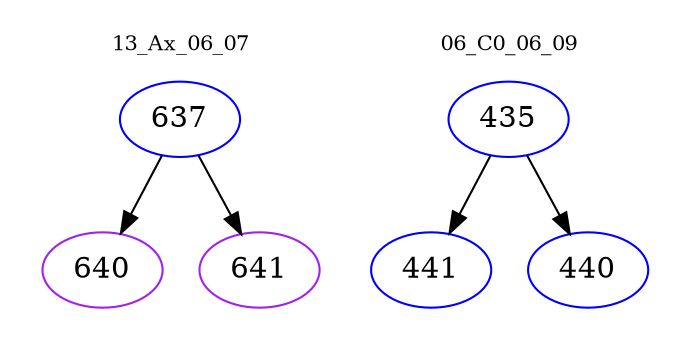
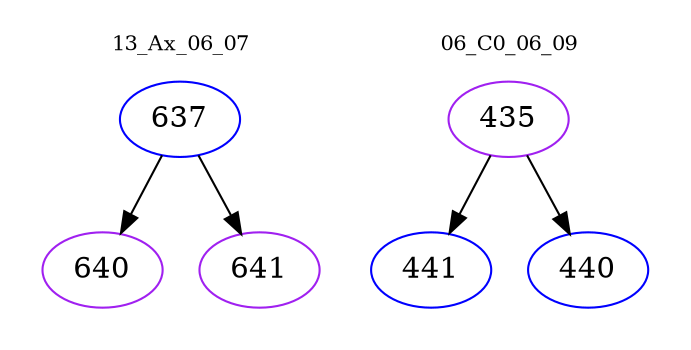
  digraph {
    node [color=blue]
    edge [color=black]
    n1 [label=637]
    n2 [color=purple label=640]
    n3 [color=purple label=641]
-   n4 [label=435]
+   n4 [color=purple label=435]
    n5 [label=441]
    n6 [label=440]
    subgraph cluster_1 {
      color=white
      fontsize=10
      label="13_Ax_06_07"
      n1
      n2
      n3
    }
    subgraph cluster_2 {
      color=white
      fontsize=10
      label="06_C0_06_09"
      n4
      n5
      n6
    }
    n1 -> n2
    n1 -> n3
    n4 -> n5
    n4 -> n6
  }
